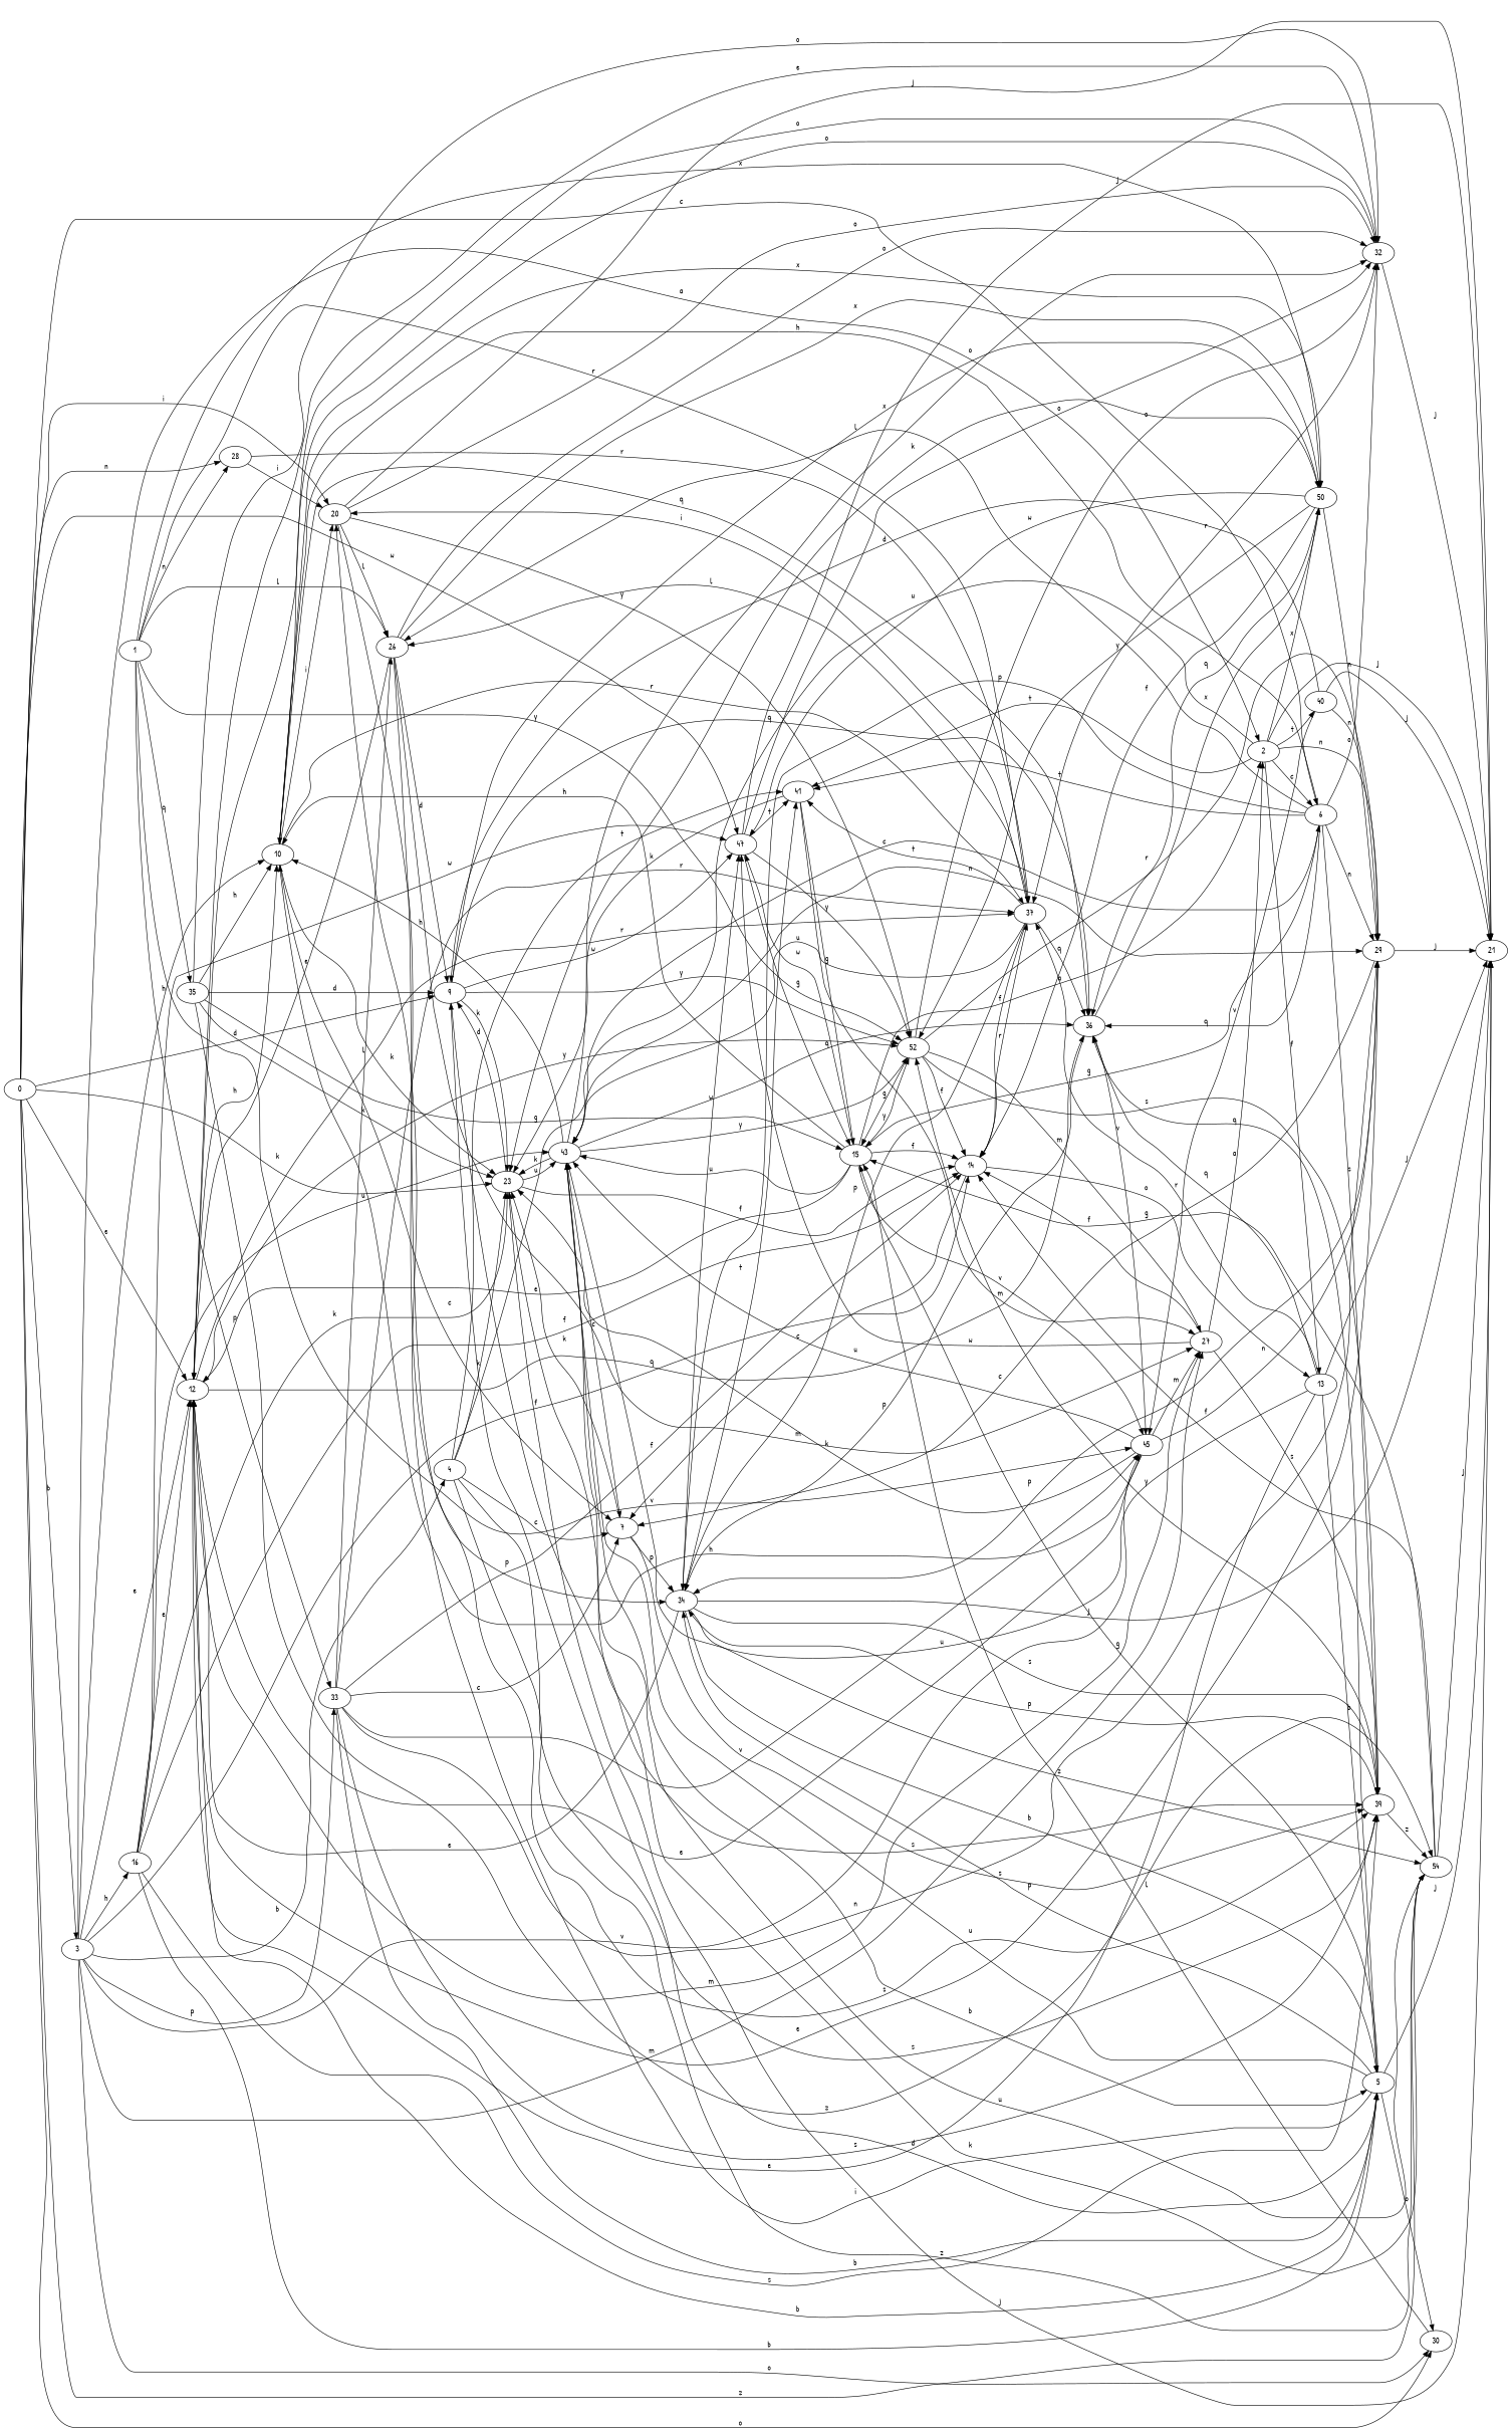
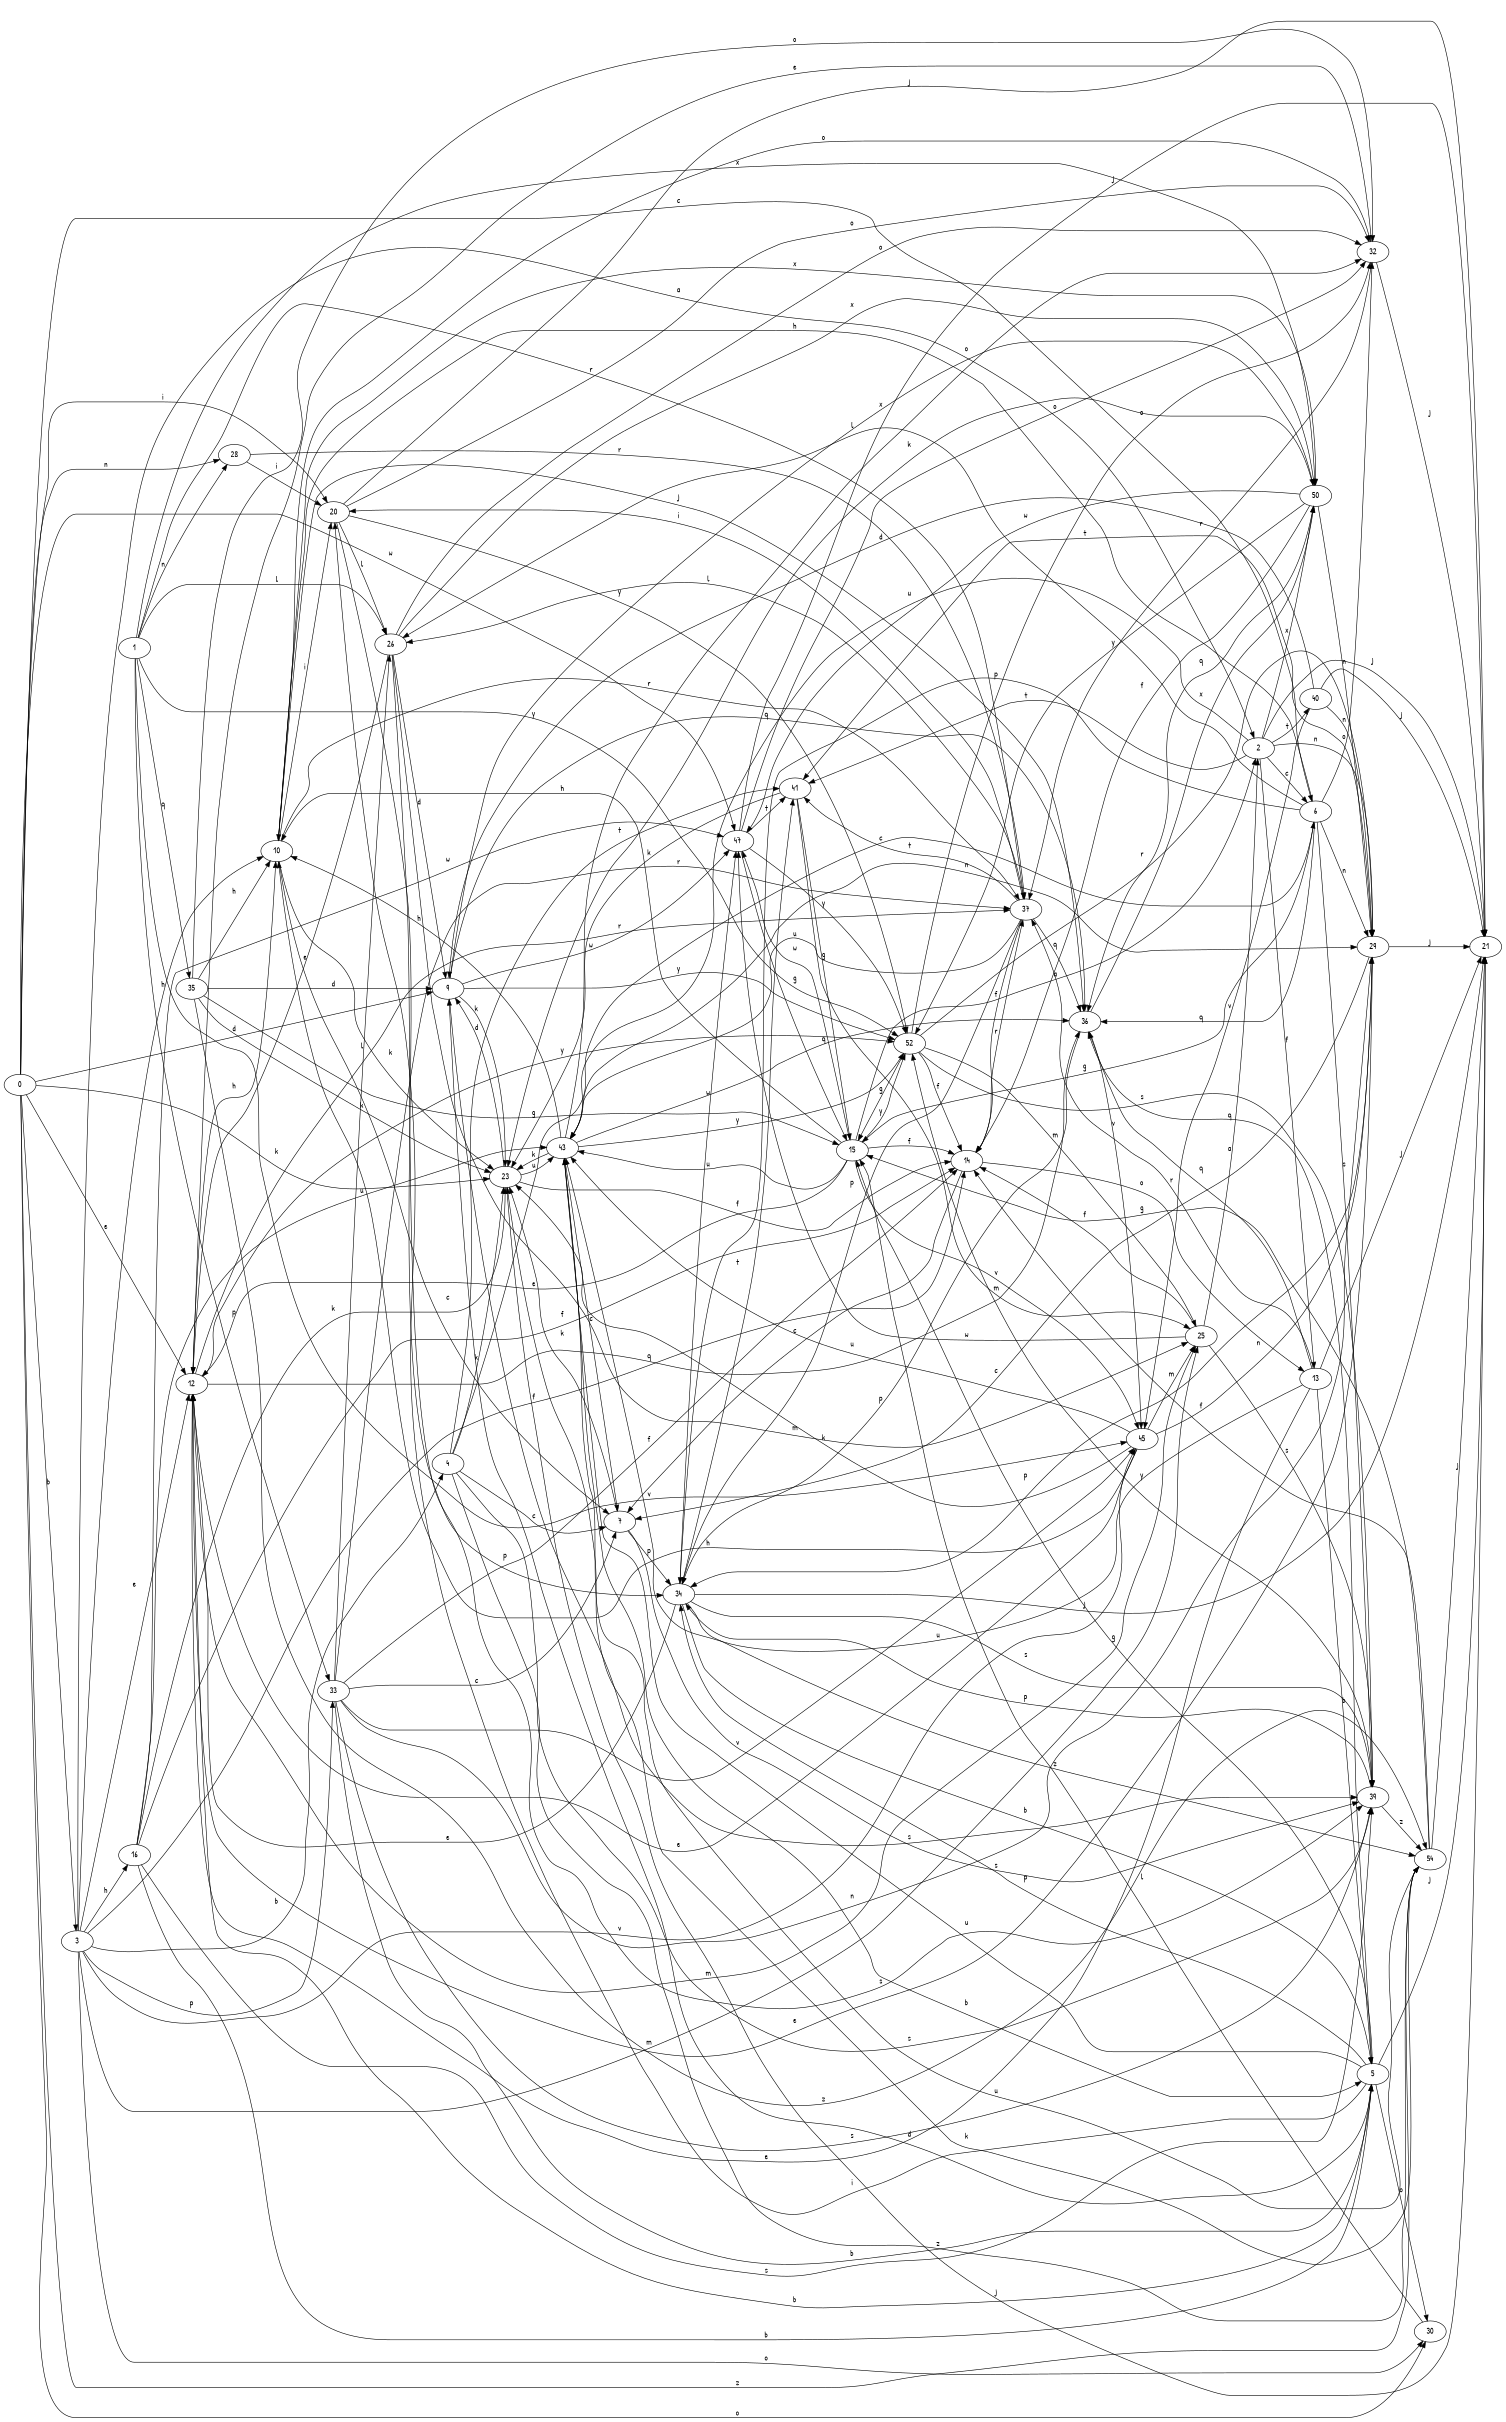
  strict digraph {
    fontname="Patrick Hand"
    rankdir=LR
    node [fontname="Patrick Hand"]
    edge [fontname="Patrick Hand"]
    0
    3
    6
    9
    12
    20
    23
    28
    30
    47
    54
    33
    45
    2
    4
    14
    16
    n18 [label=10]
-   27
+   27 [label=25]
    26
    29
    41
    39
    15
    34
    36
    32
    50
    52
    37
    5
    21
    43
    1
    35
    7
    13
    40
    0 -> 3 [label=b]
    0 -> 6 [label=c]
    0 -> 9 [label=d]
    0 -> 12 [label=e]
    0 -> 20 [label=i]
    0 -> 23 [label=k]
    0 -> 28 [label=n]
    0 -> 30 [label=o]
    0 -> 47 [label=w]
    0 -> 54 [label=z]
    3 -> 12 [label=e]
    3 -> 30 [label=o]
    3 -> 33 [label=p]
    3 -> 45 [label=v]
    3 -> 2 [label=a]
    3 -> 4 [label=b]
    3 -> 14 [label=f]
    3 -> 16 [label=h]
    3 -> n18 [label=h]
    3 -> 27 [label=m]
    6 -> n18 [label=h]
    6 -> 26 [label=l]
    6 -> 29 [label=n]
-   6 -> 41 [label=t]
+   29 -> 41 [label=t]
    6 -> 39 [label=s]
    6 -> 15 [label=g]
    6 -> 34 [label=p]
    6 -> 36 [label=q]
    6 -> 32 [label=o]
    9 -> 23 [label=k]
    9 -> 47 [label=w]
    9 -> 39 [label=s]
    9 -> 36 [label=q]
    9 -> 50 [label=x]
    9 -> 52 [label=y]
    12 -> n18 [label=h]
    12 -> 27 [label=m]
    12 -> 36 [label=q]
-   12 -> 32 [label=o]
    12 -> 52 [label=y]
    12 -> 37 [label=r]
    12 -> 5 [label=b]
    20 -> 26 [label=l]
    20 -> 34 [label=p]
    20 -> 32 [label=o]
    20 -> 52 [label=y]
    20 -> 21 [label=j]
    23 -> 9 [label=d]
    23 -> 14 [label=f]
    23 -> 21 [label=j]
    23 -> 43 [label=u]
    28 -> 20 [label=i]
    28 -> 37 [label=r]
    30 -> 15 [label=l]
    47 -> 41 [label=t]
    47 -> 15 [label=g]
    47 -> 32 [label=o]
    47 -> 52 [label=y]
    47 -> 21 [label=j]
    54 -> 23 [label=k]
    54 -> 14 [label=f]
    54 -> 15 [label=g]
    54 -> 21 [label=j]
    54 -> 43 [label=u]
    33 -> 45 [label=v]
    33 -> 14 [label=f]
    33 -> 26 [label=l]
    33 -> 29 [label=n]
    33 -> 39 [label=s]
    33 -> 37 [label=r]
    33 -> 5 [label=b]
    33 -> 7 [label=c]
    45 -> 12 [label=e]
    45 -> 23 [label=k]
    45 -> n18 [label=h]
    45 -> 27 [label=m]
    45 -> 29 [label=n]
    45 -> 43 [label=u]
    2 -> 6 [label=c]
    2 -> 29 [label=n]
    2 -> 41 [label=t]
    2 -> 50 [label=x]
    2 -> 21 [label=j]
    2 -> 43 [label=u]
    2 -> 13 [label=f]
    2 -> 40 [label=t]
    4 -> 6 [label=c]
    4 -> 23 [label=k]
    4 -> 54 [label=z]
    4 -> 41 [label=t]
    4 -> 39 [label=s]
    4 -> 7 [label=c]
    14 -> 37 [label=r]
    14 -> 7 [label=c]
    14 -> 13 [label=o]
-   16 -> 12 [label=e]
    16 -> 23 [label=k]
    16 -> 47 [label=w]
    16 -> 14 [label=f]
    16 -> 39 [label=s]
    16 -> 5 [label=b]
    16 -> 43 [label=u]
    n18 -> 20 [label=i]
    n18 -> 23 [label=k]
-   n18 -> 36 [label=q]
+   n18 -> 36 [label=j]
    n18 -> 32 [label=o]
    n18 -> 50 [label=x]
    n18 -> 37 [label=r]
    n18 -> 7 [label=c]
    27 -> 47 [label=w]
    27 -> 2 [label=a]
    27 -> 14 [label=f]
    27 -> 39 [label=s]
    26 -> 9 [label=d]
    26 -> 12 [label=e]
    26 -> 27 [label=m]
    26 -> 39 [label=s]
    26 -> 32 [label=o]
    26 -> 50 [label=x]
    29 -> 12 [label=e]
    29 -> 34 [label=p]
    29 -> 21 [label=j]
    29 -> 7 [label=c]
    41 -> 23 [label=k]
    41 -> 27 [label=m]
    41 -> 15 [label=g]
    39 -> 54 [label=z]
    39 -> 34 [label=p]
    39 -> 52 [label=y]
    15 -> 12 [label=e]
    15 -> 47 [label=w]
    15 -> 45 [label=v]
    15 -> 2 [label=a]
    15 -> 14 [label=f]
    15 -> n18 [label=h]
    15 -> 52 [label=y]
    15 -> 43 [label=u]
    34 -> 12 [label=e]
    34 -> 47 [label=w]
    34 -> 54 [label=z]
    34 -> 41 [label=t]
    34 -> 39 [label=s]
    34 -> 5 [label=b]
    34 -> 21 [label=j]
    36 -> 45 [label=v]
    36 -> 34 [label=p]
    36 -> 50 [label=x]
    32 -> 12 [label=e]
    32 -> 37 [label=r]
    32 -> 21 [label=j]
    50 -> 23 [label=k]
    50 -> 47 [label=w]
    50 -> 14 [label=f]
    50 -> 29 [label=n]
    50 -> 36 [label=q]
    50 -> 52 [label=y]
    52 -> 14 [label=f]
    52 -> 27 [label=m]
    52 -> 29 [label=r]
    52 -> 39 [label=s]
    52 -> 15 [label=g]
    52 -> 32 [label=o]
    37 -> 20 [label=i]
    37 -> 14 [label=f]
    37 -> 26 [label=l]
    37 -> 41 [label=t]
    37 -> 34 [label=p]
    37 -> 36 [label=q]
    37 -> 43 [label=u]
    5 -> 9 [label=d]
    5 -> 20 [label=i]
    5 -> 30 [label=o]
    5 -> 15 [label=g]
    5 -> 34 [label=p]
    5 -> 36 [label=q]
    5 -> 21 [label=j]
    5 -> 43 [label=u]
    43 -> 23 [label=k]
    43 -> n18 [label=h]
    43 -> 29 [label=n]
    43 -> 36 [label=q]
    43 -> 32 [label=o]
    43 -> 52 [label=y]
    43 -> 5 [label=b]
    43 -> 7 [label=c]
    1 -> 28 [label=n]
    1 -> 33 [label=p]
    1 -> 45 [label=v]
    1 -> 26 [label=l]
    1 -> 50 [label=x]
    1 -> 52 [label=y]
    1 -> 37 [label=r]
    1 -> 35 [label=q]
    35 -> 9 [label=d]
    35 -> 23 [label=k]
    35 -> 54 [label=z]
    35 -> n18 [label=h]
    35 -> 15 [label=g]
    35 -> 32 [label=o]
    7 -> 23 [label=k]
    7 -> 39 [label=s]
    7 -> 34 [label=p]
    13 -> 12 [label=e]
    13 -> 36 [label=q]
    13 -> 37 [label=r]
    13 -> 5 [label=b]
    13 -> 21 [label=j]
    13 -> 43 [label=u]
    40 -> 9 [label=d]
    40 -> 45 [label=v]
    40 -> 29 [label=n]
    40 -> 21 [label=j]
  }
